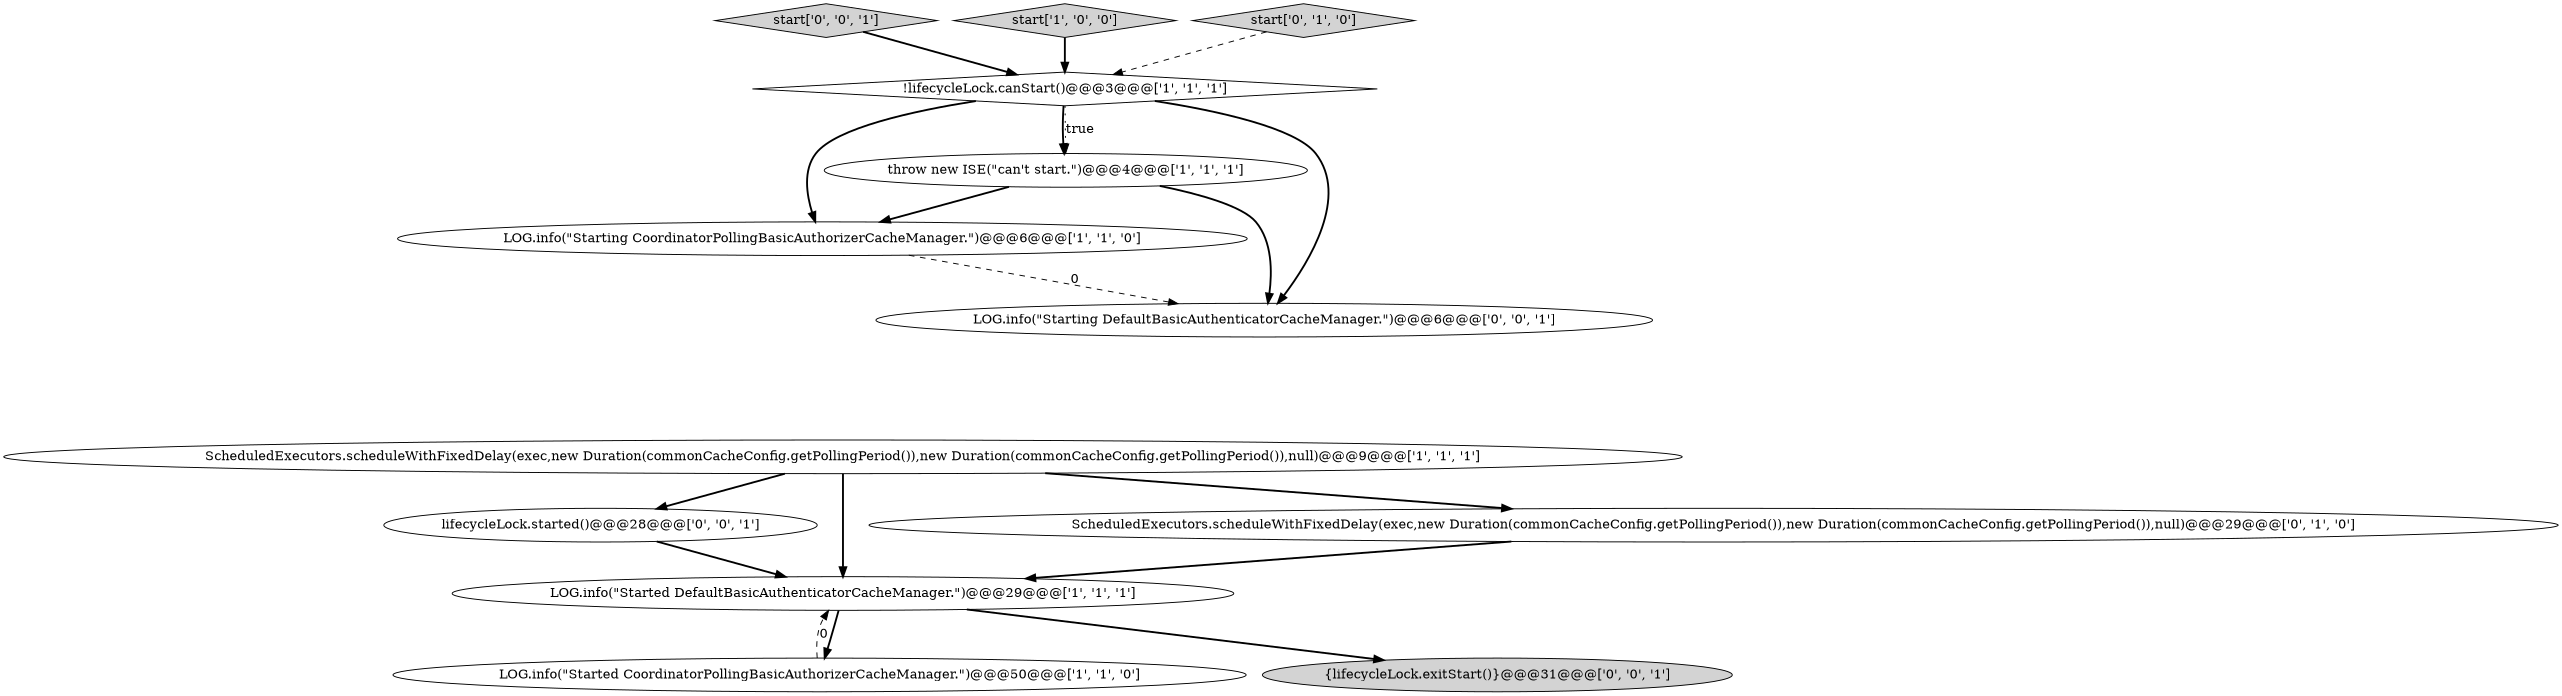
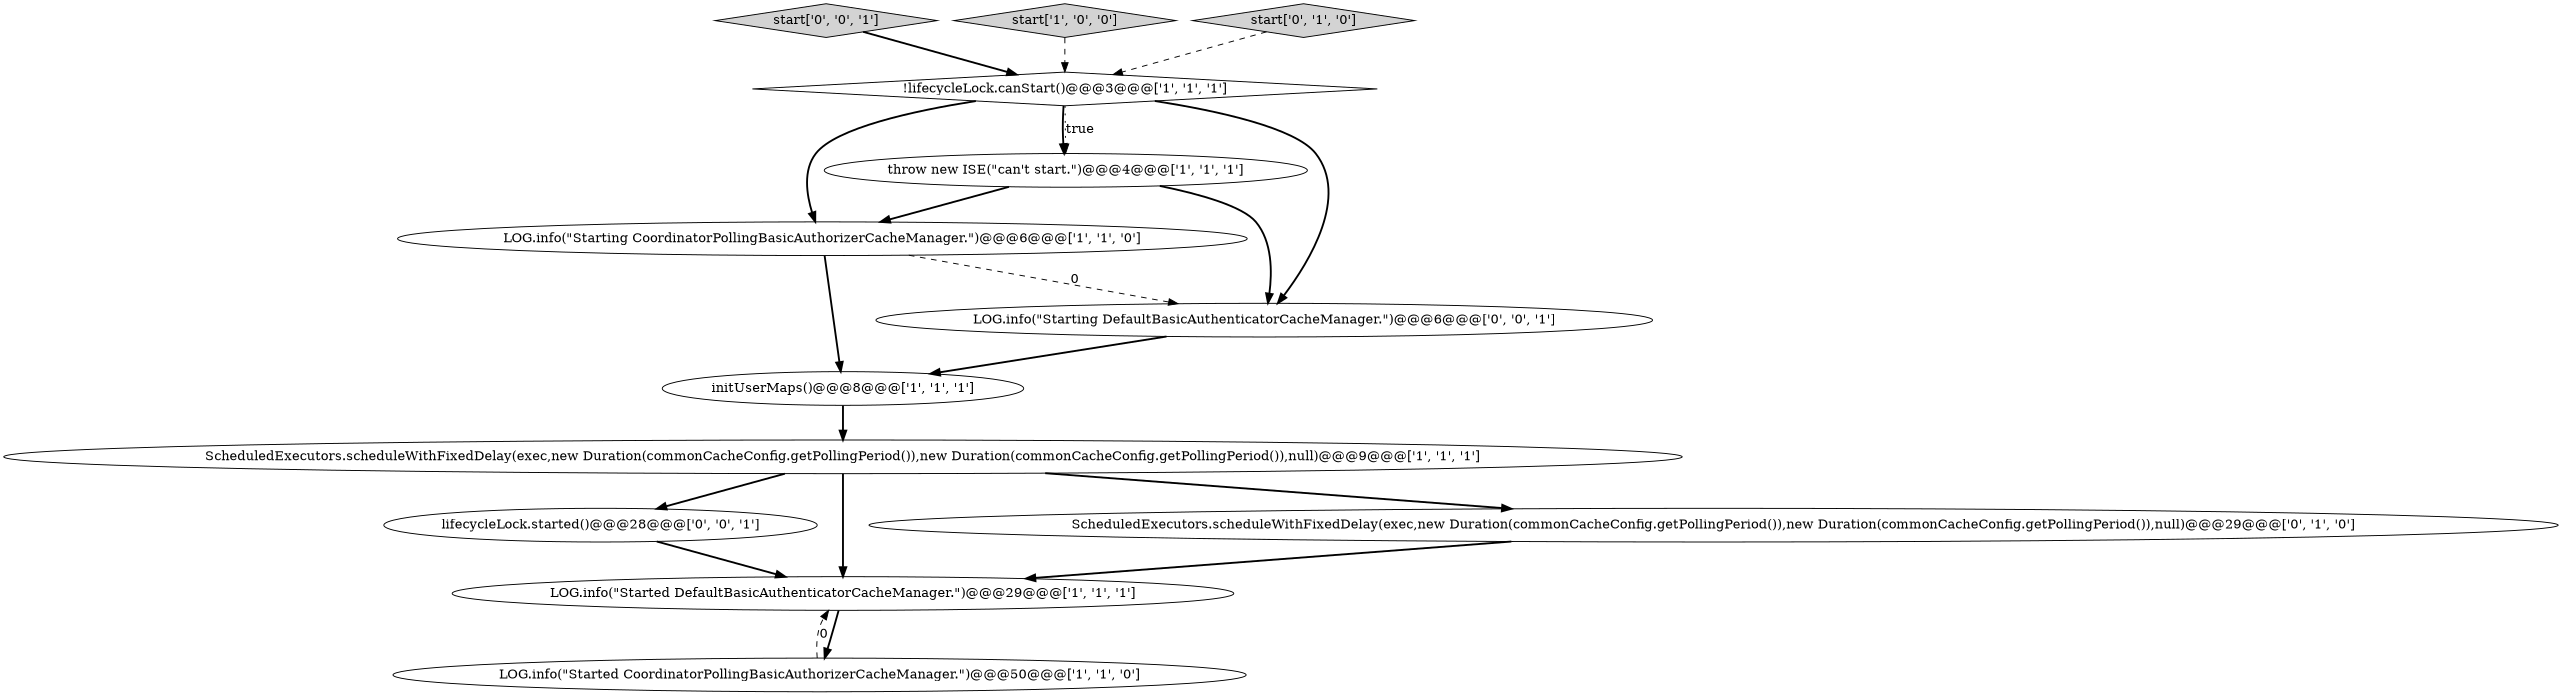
  digraph {
    node [fillcolor=white shape=ellipse style=filled]
    edge [style=bold]
    n1 [label="lifecycleLock.started()@@@28@@@['0', '0', '1']"]
    n2 [label="LOG.info(\"Started DefaultBasicAuthenticatorCacheManager.\")@@@29@@@['1', '1', '1']"]
    n3 [label="LOG.info(\"Started CoordinatorPollingBasicAuthorizerCacheManager.\")@@@50@@@['1', '1', '0']"]
-   n4 [fillcolor=lightgray label="{lifecycleLock.exitStart()}@@@31@@@['0', '0', '1']"]
    n5 [fillcolor=lightgray label="start['0', '0', '1']" shape=diamond]
    n6 [label="!lifecycleLock.canStart()@@@3@@@['1', '1', '1']" shape=diamond]
    n7 [label="LOG.info(\"Starting DefaultBasicAuthenticatorCacheManager.\")@@@6@@@['0', '0', '1']"]
    n8 [label="LOG.info(\"Starting CoordinatorPollingBasicAuthorizerCacheManager.\")@@@6@@@['1', '1', '0']"]
    n9 [label="throw new ISE(\"can't start.\")@@@4@@@['1', '1', '1']"]
+   n10 [label="initUserMaps()@@@8@@@['1', '1', '1']"]
    n11 [label="ScheduledExecutors.scheduleWithFixedDelay(exec,new Duration(commonCacheConfig.getPollingPeriod()),new Duration(commonCacheConfig.getPollingPeriod()),null)@@@9@@@['1', '1', '1']"]
    n12 [label="ScheduledExecutors.scheduleWithFixedDelay(exec,new Duration(commonCacheConfig.getPollingPeriod()),new Duration(commonCacheConfig.getPollingPeriod()),null)@@@29@@@['0', '1', '0']"]
    n13 [fillcolor=lightgray label="start['1', '0', '0']" shape=diamond]
    n14 [fillcolor=lightgray label="start['0', '1', '0']" shape=diamond]
    n1 -> n2
    n2 -> n3
-   n2 -> n4
    n3 -> n2 [label=0 style=dashed]
    n5 -> n6
    n6 -> n7
    n6 -> n8
    n6 -> n9 [label=true style=dotted]
    n6 -> n9
+   n7 -> n10
    n8 -> n7 [label=0 style=dashed]
+   n8 -> n10
    n9 -> n7
    n9 -> n8
+   n10 -> n11
    n11 -> n1
    n11 -> n2
    n11 -> n12
    n12 -> n2
-   n13 -> n6
+   n13 -> n6 [style=dashed]
    n14 -> n6 [style=dashed]
  }
